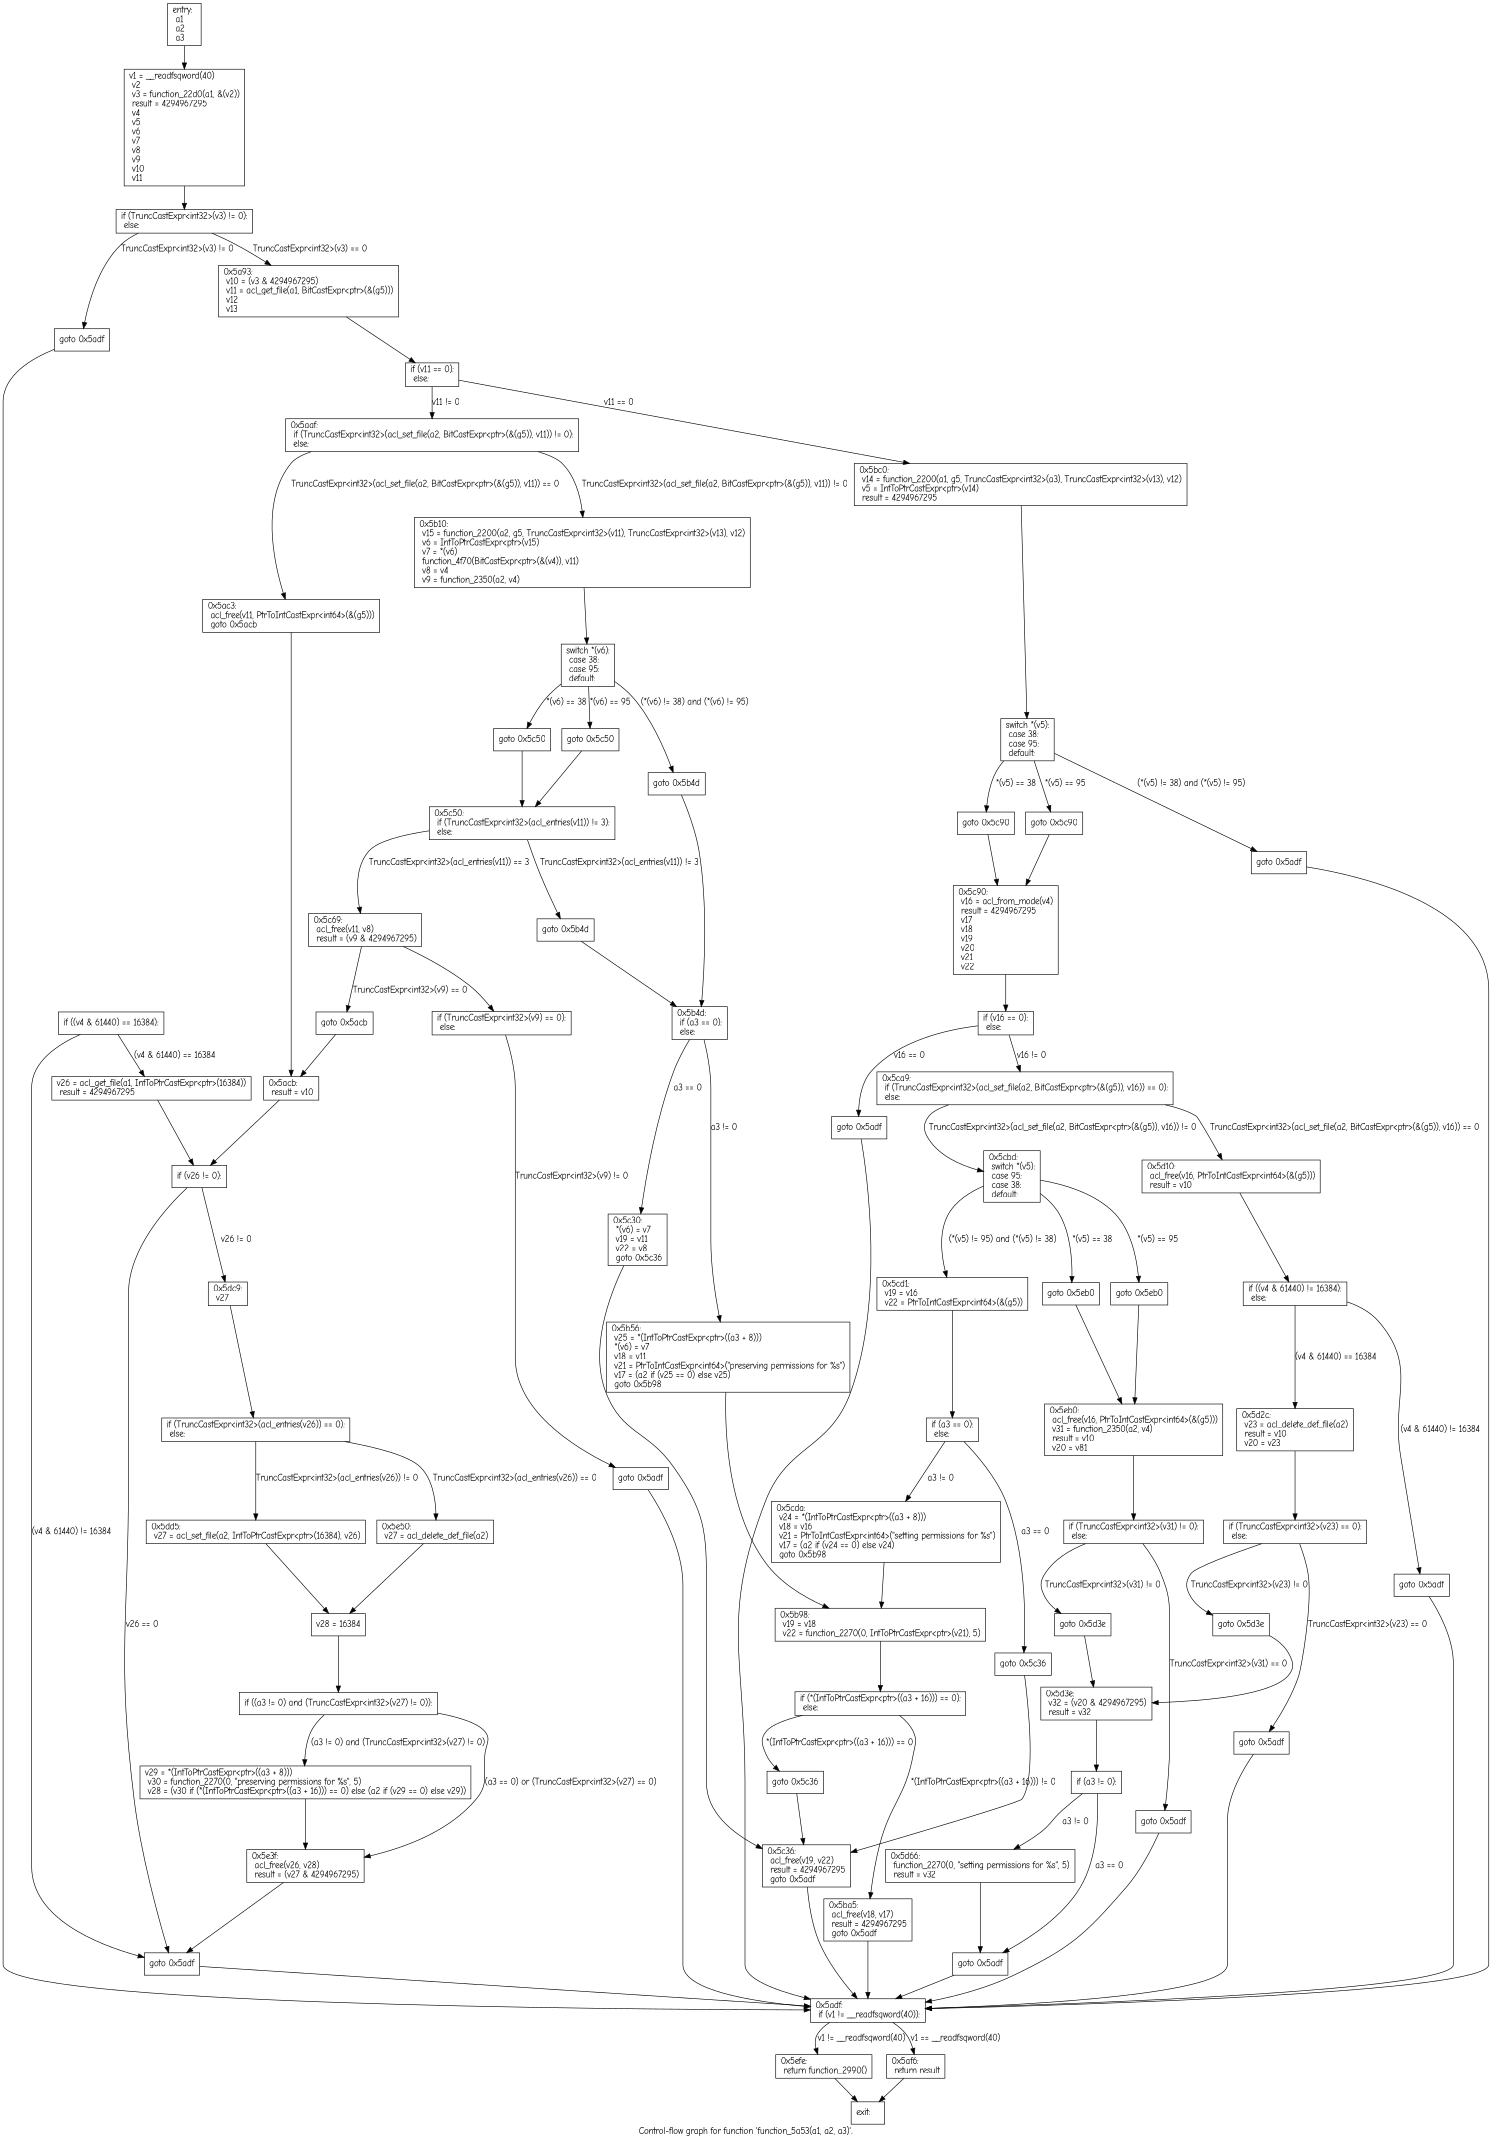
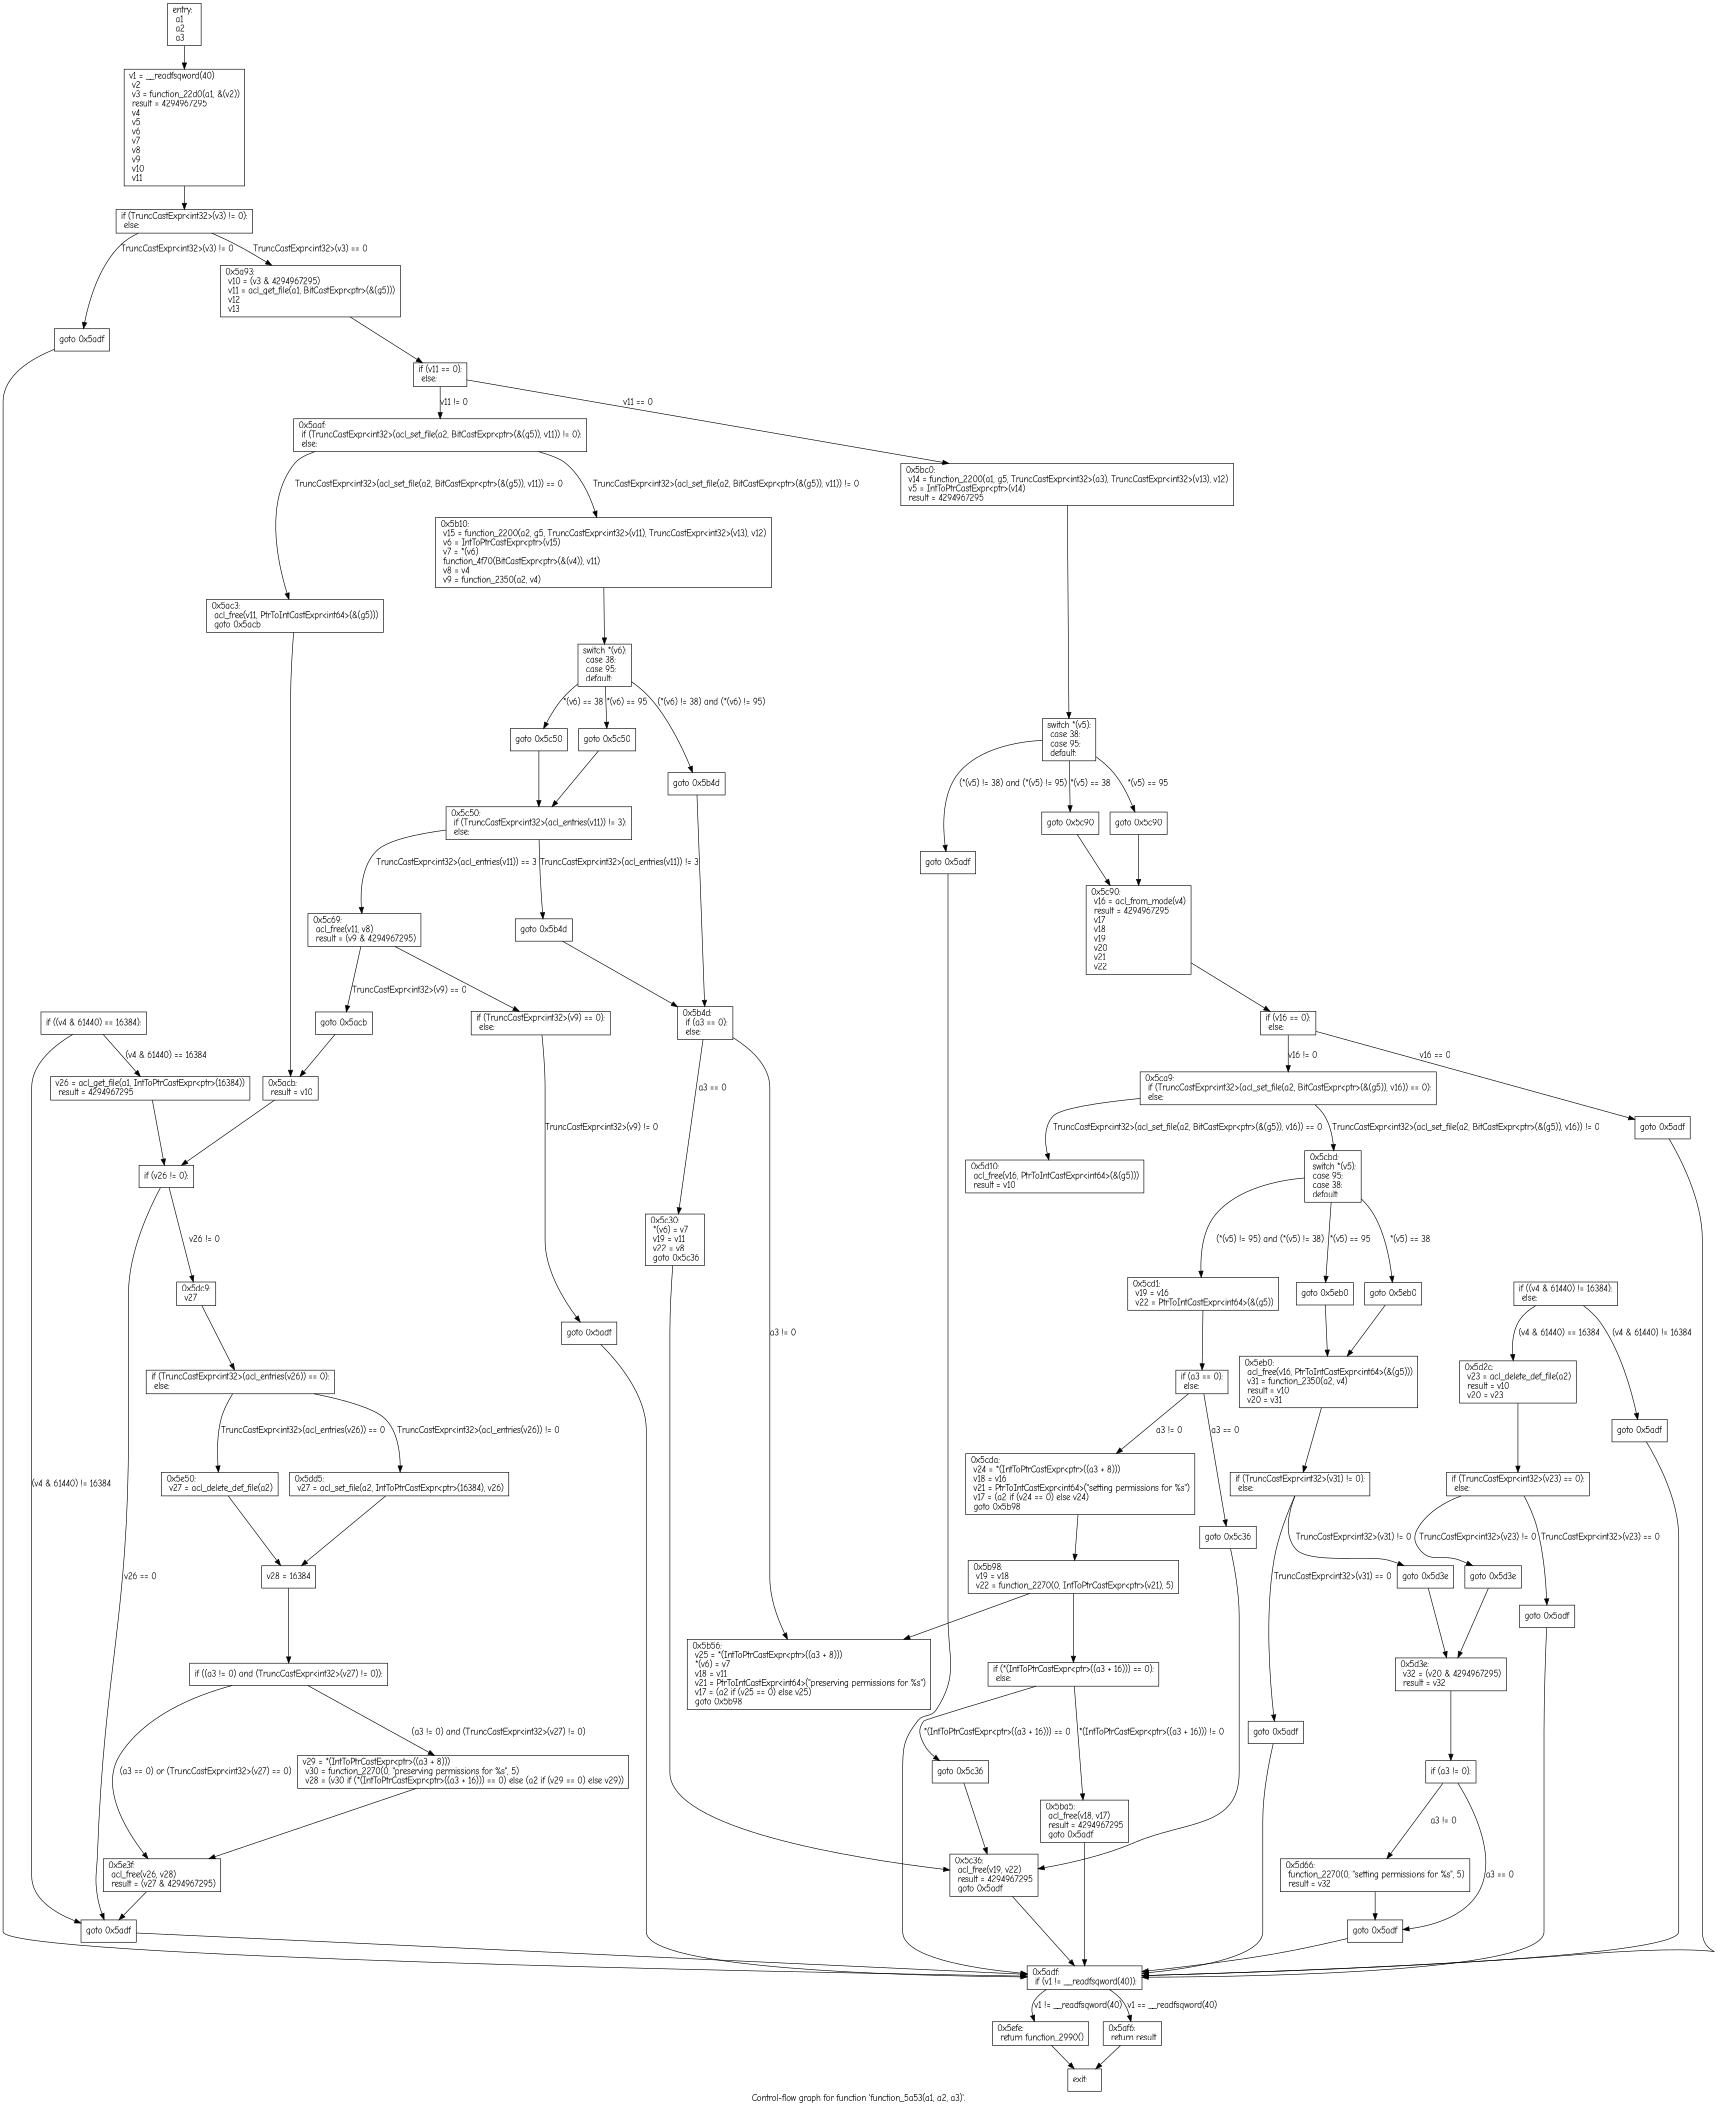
  digraph {
    fontname="Comic Neue"
    label="Control-flow graph for function 'function_5a53(a1, a2, a3)'."
    node [fontname="Comic Neue" shape=record]
    edge [fontname="Comic Neue"]
    n1 [label="{entry:\l  a1\l  a2\l  a3\l}"]
    n2 [label="{  v1 = __readfsqword(40)\l  v2\l  v3 = function_22d0(a1, &(v2))\l  result = 4294967295\l  v4\l  v5\l  v6\l  v7\l  v8\l  v9\l  v10\l  v11\l}"]
    n3 [label="{  if (TruncCastExpr\<int32\>(v3) != 0):\l  else:\l}"]
    n4 [label="{  goto 0x5adf\l}"]
    n5 [label="{0x5a93:\l  v10 = (v3 & 4294967295)\l  v11 = acl_get_file(a1, BitCastExpr\<ptr\>(&(g5)))\l  v12\l  v13\l}"]
    n6 [label="{0x5adf:\l  if (v1 != __readfsqword(40)):\l}"]
    n7 [label="{  if (v11 == 0):\l  else:\l}"]
    n8 [label="{0x5efe:\l  return function_2990()\l}"]
    n9 [label="{0x5af6:\l  return result\l}"]
    n10 [label="{0x5bc0:\l  v14 = function_2200(a1, g5, TruncCastExpr\<int32\>(a3), TruncCastExpr\<int32\>(v13), v12)\l  v5 = IntToPtrCastExpr\<ptr\>(v14)\l  result = 4294967295\l}"]
    n11 [label="{0x5aaf:\l  if (TruncCastExpr\<int32\>(acl_set_file(a2, BitCastExpr\<ptr\>(&(g5)), v11)) != 0):\l  else:\l}"]
    n12 [label="{exit:\l}"]
    n13 [label="{  switch *(v5):\l  case 38:\l  case 95:\l  default:\l}"]
    n14 [label="{0x5b10:\l  v15 = function_2200(a2, g5, TruncCastExpr\<int32\>(v11), TruncCastExpr\<int32\>(v13), v12)\l  v6 = IntToPtrCastExpr\<ptr\>(v15)\l  v7 = *(v6)\l  function_4f70(BitCastExpr\<ptr\>(&(v4)), v11)\l  v8 = v4\l  v9 = function_2350(a2, v4)\l}"]
    n15 [label="{0x5ac3:\l  acl_free(v11, PtrToIntCastExpr\<int64\>(&(g5)))\l  goto 0x5acb\l}"]
    n16 [label="{  goto 0x5c90\l}"]
    n17 [label="{  goto 0x5c90\l}"]
    n18 [label="{  goto 0x5adf\l}"]
    n19 [label="{  switch *(v6):\l  case 38:\l  case 95:\l  default:\l}"]
    n20 [label="{0x5acb:\l  result = v10\l}"]
    n21 [label="{0x5c90:\l  v16 = acl_from_mode(v4)\l  result = 4294967295\l  v17\l  v18\l  v19\l  v20\l  v21\l  v22\l}"]
    n22 [label="{  goto 0x5c50\l}"]
    n23 [label="{  goto 0x5c50\l}"]
    n24 [label="{  goto 0x5b4d\l}"]
    n25 [label="{  if (v26 != 0):\l}"]
    n26 [label="{  if (v16 == 0):\l  else:\l}"]
    n27 [label="{0x5c50:\l  if (TruncCastExpr\<int32\>(acl_entries(v11)) != 3):\l  else:\l}"]
    n28 [label="{0x5b4d:\l  if (a3 == 0):\l  else:\l}"]
    n29 [label="{  if ((v4 & 61440) == 16384):\l}"]
    n30 [label="{  v26 = acl_get_file(a1, IntToPtrCastExpr\<ptr\>(16384))\l  result = 4294967295\l}"]
    n31 [label="{  goto 0x5adf\l}"]
    n32 [label="{  goto 0x5adf\l}"]
    n33 [label="{0x5ca9:\l  if (TruncCastExpr\<int32\>(acl_set_file(a2, BitCastExpr\<ptr\>(&(g5)), v16)) == 0):\l  else:\l}"]
    n34 [label="{  goto 0x5b4d\l}"]
    n35 [label="{0x5c69:\l  acl_free(v11, v8)\l  result = (v9 & 4294967295)\l}"]
    n36 [label="{0x5c30:\l  *(v6) = v7\l  v19 = v11\l  v22 = v8\l  goto 0x5c36\l}"]
    n37 [label="{0x5b56:\l  v25 = *(IntToPtrCastExpr\<ptr\>((a3 + 8)))\l  *(v6) = v7\l  v18 = v11\l  v21 = PtrToIntCastExpr\<int64\>(\"preserving permissions for %s\")\l  v17 = (a2 if (v25 == 0) else v25)\l  goto 0x5b98\l}"]
    n38 [label="{0x5d10:\l  acl_free(v16, PtrToIntCastExpr\<int64\>(&(g5)))\l  result = v10\l}"]
    n39 [label="{0x5cbd:\l  switch *(v5):\l  case 95:\l  case 38:\l  default:\l}"]
    n40 [label="{  if (TruncCastExpr\<int32\>(v9) == 0):\l  else:\l}"]
    n41 [label="{  goto 0x5acb\l}"]
    n42 [label="{0x5c36:\l  acl_free(v19, v22)\l  result = 4294967295\l  goto 0x5adf\l}"]
    n43 [label="{0x5b98:\l  v19 = v18\l  v22 = function_2270(0, IntToPtrCastExpr\<ptr\>(v21), 5)\l}"]
    n44 [label="{0x5dc9:\l  v27\l}"]
    n45 [label="{  if ((v4 & 61440) != 16384):\l  else:\l}"]
    n46 [label="{  goto 0x5eb0\l}"]
    n47 [label="{  goto 0x5eb0\l}"]
    n48 [label="{0x5cd1:\l  v19 = v16\l  v22 = PtrToIntCastExpr\<int64\>(&(g5))\l}"]
    n49 [label="{  goto 0x5adf\l}"]
    n50 [label="{  if (*(IntToPtrCastExpr\<ptr\>((a3 + 16))) == 0):\l  else:\l}"]
    n51 [label="{  if (TruncCastExpr\<int32\>(acl_entries(v26)) == 0):\l  else:\l}"]
    n52 [label="{  goto 0x5adf\l}"]
    n53 [label="{0x5d2c:\l  v23 = acl_delete_def_file(a2)\l  result = v10\l  v20 = v23\l}"]
-   n54 [label="{0x5eb0:\l  acl_free(v16, PtrToIntCastExpr\<int64\>(&(g5)))\l  v31 = function_2350(a2, v4)\l  result = v10\l  v20 = v81\l}"]
+   n54 [label="{0x5eb0:\l  acl_free(v16, PtrToIntCastExpr\<int64\>(&(g5)))\l  v31 = function_2350(a2, v4)\l  result = v10\l  v20 = v31\l}"]
    n55 [label="{  if (a3 == 0):\l  else:\l}"]
    n56 [label="{  goto 0x5c36\l}"]
    n57 [label="{0x5ba5:\l  acl_free(v18, v17)\l  result = 4294967295\l  goto 0x5adf\l}"]
    n58 [label="{0x5e50:\l  v27 = acl_delete_def_file(a2)\l}"]
    n59 [label="{0x5dd5:\l  v27 = acl_set_file(a2, IntToPtrCastExpr\<ptr\>(16384), v26)\l}"]
    n60 [label="{  if (TruncCastExpr\<int32\>(v23) == 0):\l  else:\l}"]
    n61 [label="{  if (TruncCastExpr\<int32\>(v31) != 0):\l  else:\l}"]
    n62 [label="{  goto 0x5c36\l}"]
    n63 [label="{0x5cda:\l  v24 = *(IntToPtrCastExpr\<ptr\>((a3 + 8)))\l  v18 = v16\l  v21 = PtrToIntCastExpr\<int64\>(\"setting permissions for %s\")\l  v17 = (a2 if (v24 == 0) else v24)\l  goto 0x5b98\l}"]
    n64 [label="{  v28 = 16384\l}"]
    n65 [label="{  goto 0x5adf\l}"]
    n66 [label="{  goto 0x5d3e\l}"]
    n67 [label="{  goto 0x5d3e\l}"]
    n68 [label="{  goto 0x5adf\l}"]
    n69 [label="{  if ((a3 != 0) and (TruncCastExpr\<int32\>(v27) != 0)):\l}"]
    n70 [label="{0x5d3e:\l  v32 = (v20 & 4294967295)\l  result = v32\l}"]
    n71 [label="{  v29 = *(IntToPtrCastExpr\<ptr\>((a3 + 8)))\l  v30 = function_2270(0, \"preserving permissions for %s\", 5)\l  v28 = (v30 if (*(IntToPtrCastExpr\<ptr\>((a3 + 16))) == 0) else (a2 if (v29 == 0) else v29))\l}"]
    n72 [label="{0x5e3f:\l  acl_free(v26, v28)\l  result = (v27 & 4294967295)\l}"]
    n73 [label="{  if (a3 != 0):\l}"]
    n74 [label="{0x5d66:\l  function_2270(0, \"setting permissions for %s\", 5)\l  result = v32\l}"]
    n75 [label="{  goto 0x5adf\l}"]
    n1 -> n2
    n2 -> n3
    n3 -> n4 [label="TruncCastExpr\<int32\>(v3) != 0"]
    n3 -> n5 [label="TruncCastExpr\<int32\>(v3) == 0"]
    n4 -> n6
    n5 -> n7
    n6 -> n8 [label="v1 != __readfsqword(40)"]
    n6 -> n9 [label="v1 == __readfsqword(40)"]
    n7 -> n10 [label="v11 == 0"]
    n7 -> n11 [label="v11 != 0"]
    n8 -> n12
    n9 -> n12
    n10 -> n13
    n11 -> n14 [label="TruncCastExpr\<int32\>(acl_set_file(a2, BitCastExpr\<ptr\>(&(g5)), v11)) != 0"]
    n11 -> n15 [label="TruncCastExpr\<int32\>(acl_set_file(a2, BitCastExpr\<ptr\>(&(g5)), v11)) == 0"]
    n13 -> n16 [label="*(v5) == 38"]
    n13 -> n17 [label="*(v5) == 95"]
    n13 -> n18 [label="(*(v5) != 38) and (*(v5) != 95)"]
    n14 -> n19
    n15 -> n20
    n16 -> n21
    n17 -> n21
    n18 -> n6
    n19 -> n22 [label="*(v6) == 38"]
    n19 -> n23 [label="*(v6) == 95"]
    n19 -> n24 [label="(*(v6) != 38) and (*(v6) != 95)"]
    n20 -> n25
    n21 -> n26
    n22 -> n27
    n23 -> n27
    n24 -> n28
    n25 -> n31 [label="v26 == 0"]
    n25 -> n44 [label="v26 != 0"]
    n26 -> n32 [label="v16 == 0"]
    n26 -> n33 [label="v16 != 0"]
    n27 -> n34 [label="TruncCastExpr\<int32\>(acl_entries(v11)) != 3"]
    n27 -> n35 [label="TruncCastExpr\<int32\>(acl_entries(v11)) == 3"]
    n28 -> n36 [label="a3 == 0"]
    n28 -> n37 [label="a3 != 0"]
    n29 -> n30 [label="(v4 & 61440) == 16384"]
    n29 -> n31 [label="(v4 & 61440) != 16384"]
    n30 -> n25
    n31 -> n6
    n32 -> n6
    n33 -> n38 [label="TruncCastExpr\<int32\>(acl_set_file(a2, BitCastExpr\<ptr\>(&(g5)), v16)) == 0"]
    n33 -> n39 [label="TruncCastExpr\<int32\>(acl_set_file(a2, BitCastExpr\<ptr\>(&(g5)), v16)) != 0"]
    n34 -> n28
    n35 -> n40
    n35 -> n41 [label="TruncCastExpr\<int32\>(v9) == 0"]
    n36 -> n42
-   n37 -> n43
-   n38 -> n45
+   n43 -> n37
    n39 -> n46 [label="*(v5) == 95"]
    n39 -> n47 [label="*(v5) == 38"]
    n39 -> n48 [label="(*(v5) != 95) and (*(v5) != 38)"]
    n40 -> n49 [label="TruncCastExpr\<int32\>(v9) != 0"]
    n41 -> n20
    n42 -> n6
    n43 -> n50
    n44 -> n51
    n45 -> n52 [label="(v4 & 61440) != 16384"]
    n45 -> n53 [label="(v4 & 61440) == 16384"]
    n46 -> n54
    n47 -> n54
    n48 -> n55
    n49 -> n6
    n50 -> n56 [label="*(IntToPtrCastExpr\<ptr\>((a3 + 16))) == 0"]
    n50 -> n57 [label="*(IntToPtrCastExpr\<ptr\>((a3 + 16))) != 0"]
    n51 -> n58 [label="TruncCastExpr\<int32\>(acl_entries(v26)) == 0"]
    n51 -> n59 [label="TruncCastExpr\<int32\>(acl_entries(v26)) != 0"]
    n52 -> n6
    n53 -> n60
    n54 -> n61
    n55 -> n62 [label="a3 == 0"]
    n55 -> n63 [label="a3 != 0"]
    n56 -> n42
    n57 -> n6
    n58 -> n64
    n59 -> n64
    n60 -> n65 [label="TruncCastExpr\<int32\>(v23) == 0"]
    n60 -> n66 [label="TruncCastExpr\<int32\>(v23) != 0"]
    n61 -> n67 [label="TruncCastExpr\<int32\>(v31) != 0"]
    n61 -> n68 [label="TruncCastExpr\<int32\>(v31) == 0"]
    n62 -> n42
    n63 -> n43
    n64 -> n69
    n65 -> n6
    n66 -> n70
    n67 -> n70
    n68 -> n6
    n69 -> n71 [label="(a3 != 0) and (TruncCastExpr\<int32\>(v27) != 0)"]
    n69 -> n72 [label="(a3 == 0) or (TruncCastExpr\<int32\>(v27) == 0)"]
    n70 -> n73
    n71 -> n72
    n72 -> n31
    n73 -> n74 [label="a3 != 0"]
    n73 -> n75 [label="a3 == 0"]
    n74 -> n75
    n75 -> n6
  }
